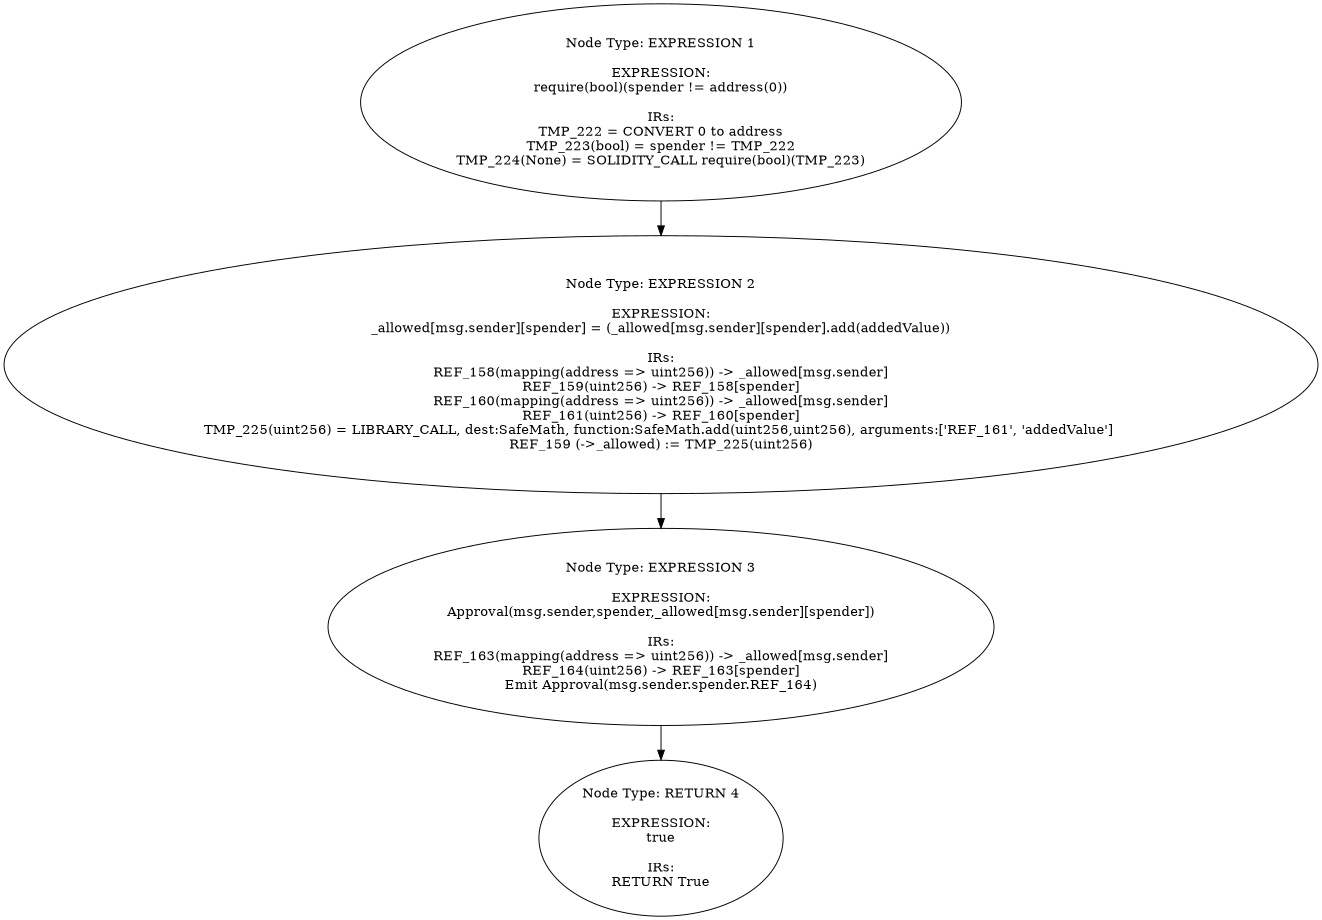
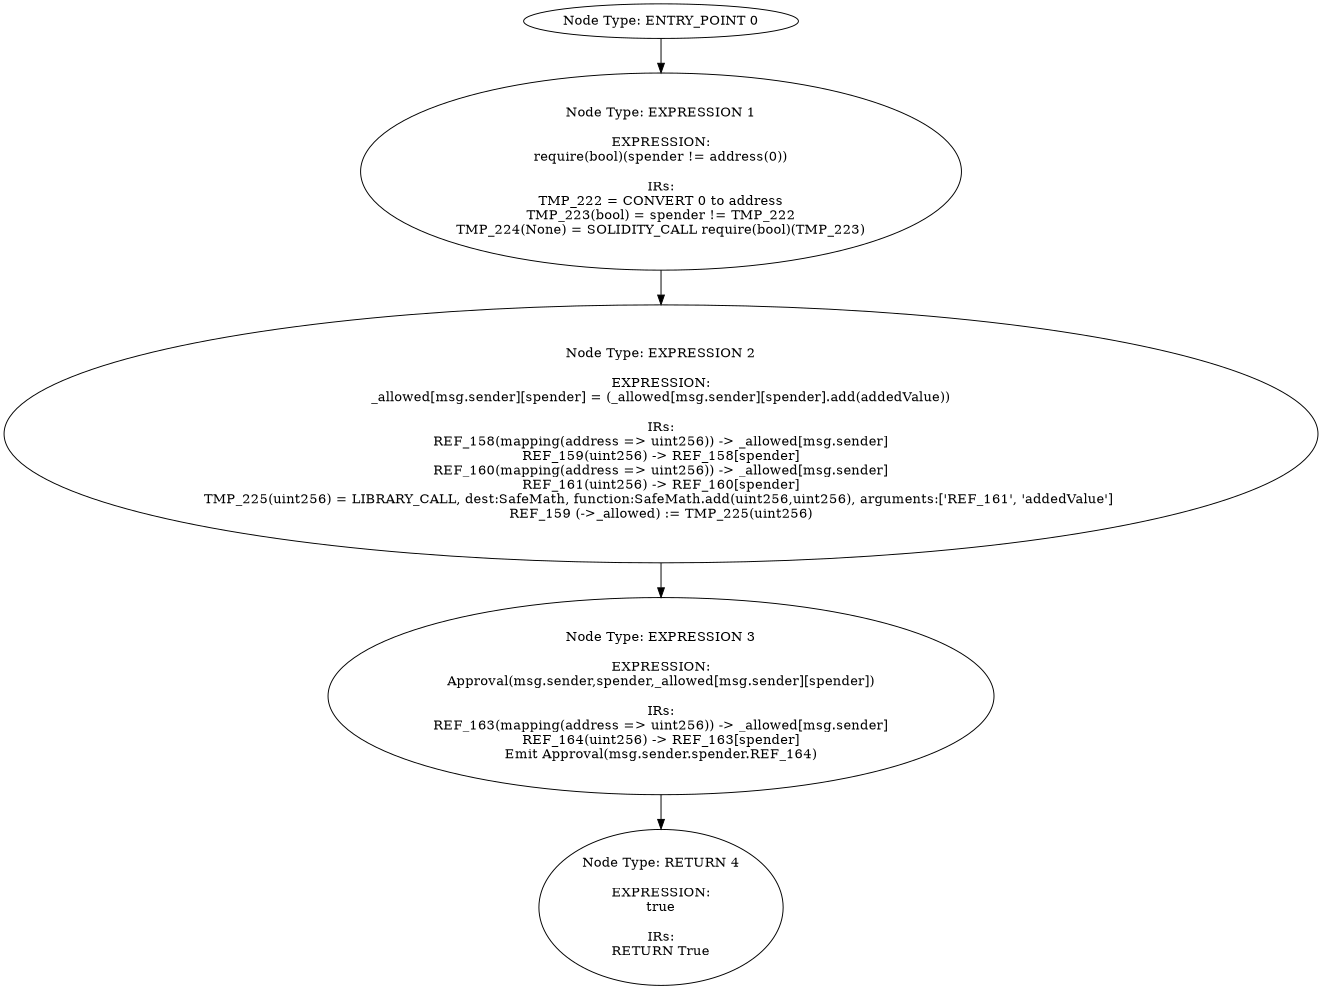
  digraph {
+   n1 [label="Node Type: ENTRY_POINT 0\n"]
    n2 [label="Node Type: EXPRESSION 1\n\nEXPRESSION:\nrequire(bool)(spender != address(0))\n\nIRs:\nTMP_222 = CONVERT 0 to address\nTMP_223(bool) = spender != TMP_222\nTMP_224(None) = SOLIDITY_CALL require(bool)(TMP_223)"]
    n3 [label="Node Type: EXPRESSION 2\n\nEXPRESSION:\n_allowed[msg.sender][spender] = (_allowed[msg.sender][spender].add(addedValue))\n\nIRs:\nREF_158(mapping(address => uint256)) -> _allowed[msg.sender]\nREF_159(uint256) -> REF_158[spender]\nREF_160(mapping(address => uint256)) -> _allowed[msg.sender]\nREF_161(uint256) -> REF_160[spender]\nTMP_225(uint256) = LIBRARY_CALL, dest:SafeMath, function:SafeMath.add(uint256,uint256), arguments:['REF_161', 'addedValue'] \nREF_159 (->_allowed) := TMP_225(uint256)"]
    n4 [label="Node Type: EXPRESSION 3\n\nEXPRESSION:\nApproval(msg.sender,spender,_allowed[msg.sender][spender])\n\nIRs:\nREF_163(mapping(address => uint256)) -> _allowed[msg.sender]\nREF_164(uint256) -> REF_163[spender]\nEmit Approval(msg.sender.spender.REF_164)"]
    n5 [label="Node Type: RETURN 4\n\nEXPRESSION:\ntrue\n\nIRs:\nRETURN True"]
+   n1 -> n2
    n2 -> n3
    n3 -> n4
    n4 -> n5
  }
